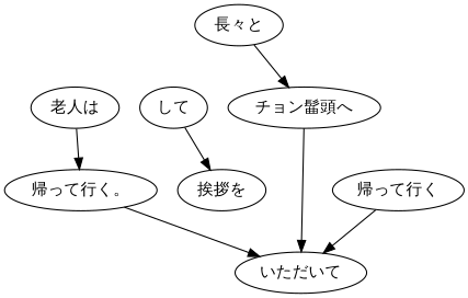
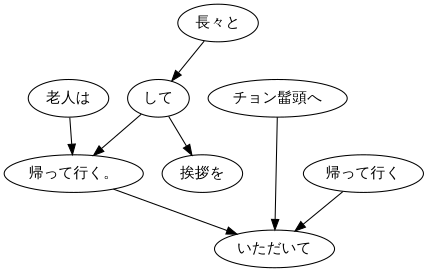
  digraph {
    n1 [label="老人は"]
    n2 [label="帰って行く。"]
    n3 [label="いただいて"]
    n4 [label="長々と"]
    n5 [label="して"]
    n6 [label="挨拶を"]
    n7 [label="チョン髷頭へ"]
    n8 [label="帰って行く"]
    n1 -> n2
    n2 -> n3
-   n4 -> n7
+   n4 -> n5
+   n5 -> n2
    n5 -> n6
    n7 -> n3
    n8 -> n3
  }
